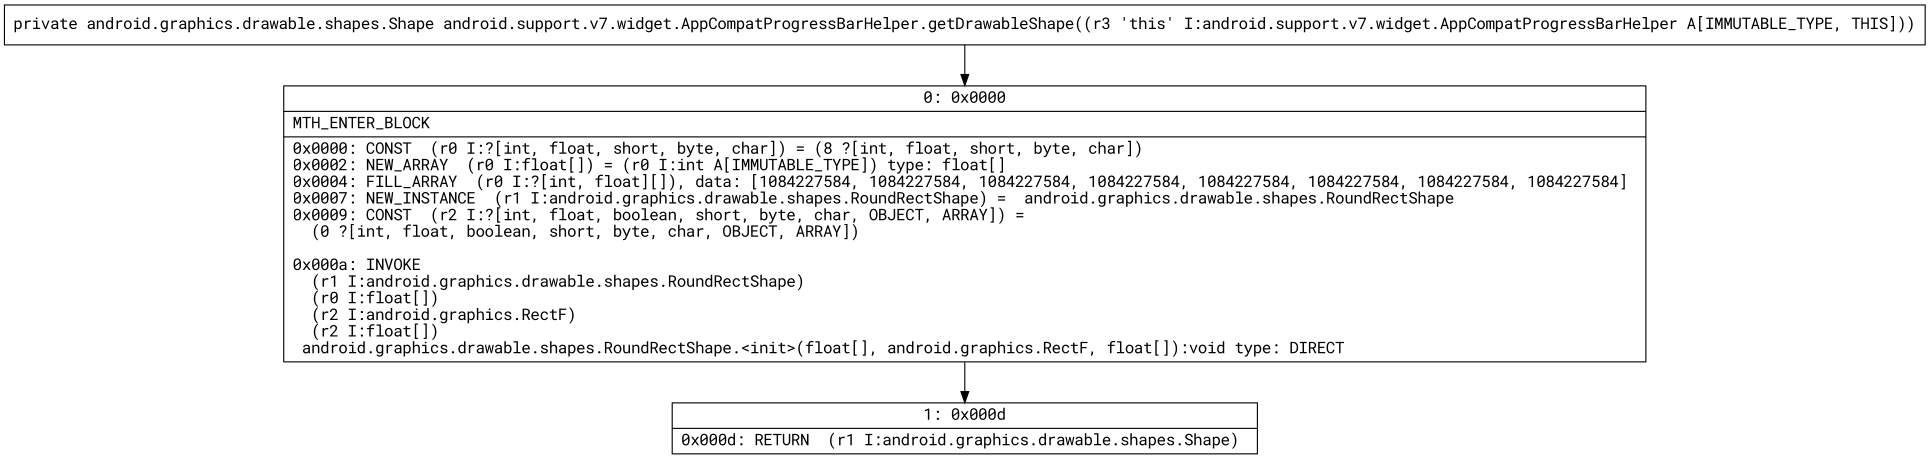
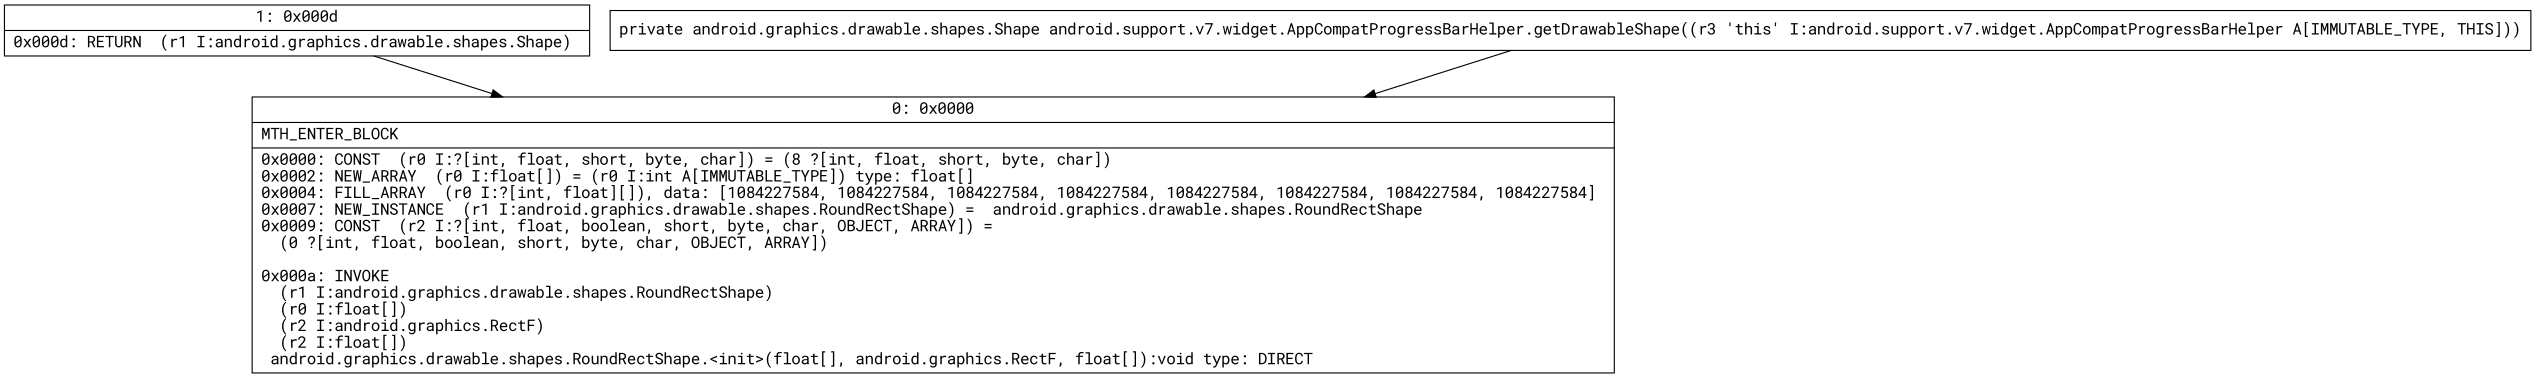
  digraph {
    fontname="Roboto Mono"
    node [shape=record fontname="Roboto Mono"]
    edge [fontname="Roboto Mono"]
    n1 [label="{0\:\ 0x0000|MTH_ENTER_BLOCK\l|0x0000: CONST  (r0 I:?[int, float, short, byte, char]) = (8 ?[int, float, short, byte, char]) \l0x0002: NEW_ARRAY  (r0 I:float[]) = (r0 I:int A[IMMUTABLE_TYPE]) type: float[] \l0x0004: FILL_ARRAY  (r0 I:?[int, float][]), data: [1084227584, 1084227584, 1084227584, 1084227584, 1084227584, 1084227584, 1084227584, 1084227584] \l0x0007: NEW_INSTANCE  (r1 I:android.graphics.drawable.shapes.RoundRectShape) =  android.graphics.drawable.shapes.RoundRectShape \l0x0009: CONST  (r2 I:?[int, float, boolean, short, byte, char, OBJECT, ARRAY]) = \l  (0 ?[int, float, boolean, short, byte, char, OBJECT, ARRAY])\l \l0x000a: INVOKE  \l  (r1 I:android.graphics.drawable.shapes.RoundRectShape)\l  (r0 I:float[])\l  (r2 I:android.graphics.RectF)\l  (r2 I:float[])\l android.graphics.drawable.shapes.RoundRectShape.\<init\>(float[], android.graphics.RectF, float[]):void type: DIRECT \l}"]
    n2 [label="{1\:\ 0x000d|0x000d: RETURN  (r1 I:android.graphics.drawable.shapes.Shape) \l}"]
    n3 [label="{private android.graphics.drawable.shapes.Shape android.support.v7.widget.AppCompatProgressBarHelper.getDrawableShape((r3 'this' I:android.support.v7.widget.AppCompatProgressBarHelper A[IMMUTABLE_TYPE, THIS])) }"]
-   n1 -> n2
+   n2 -> n1
    n3 -> n1
  }
